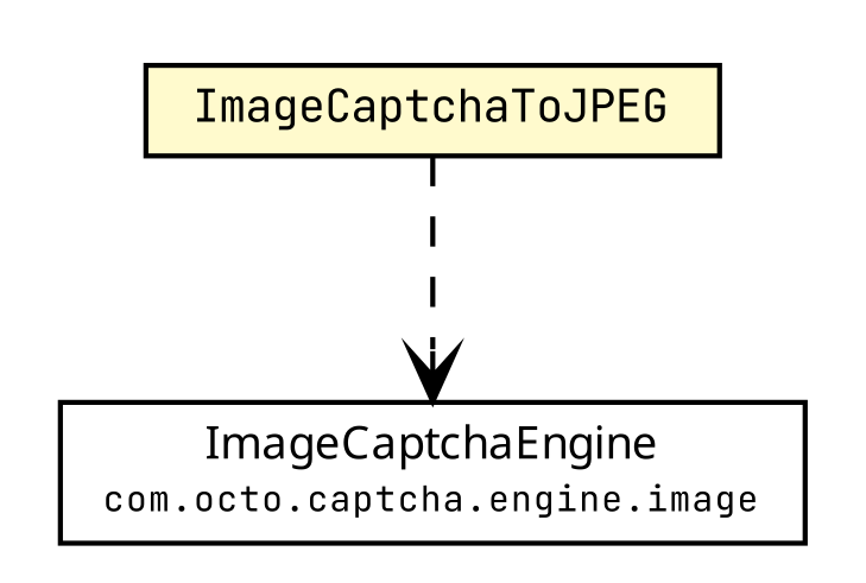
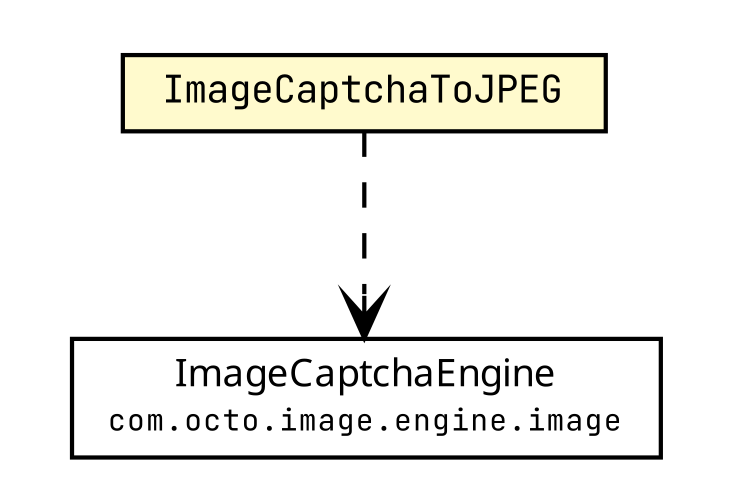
  digraph {
    fontname="JetBrains Mono"
    node [fontcolor=black fontname="JetBrains Mono" fontsize=9.0 shape=plaintext]
-   n1 [label=<<table border="0" cellborder="1" cellspacing="0" cellpadding="2" port="p" href="../ImageCaptchaEngine.html"> 		<tr><td><table border="0" cellspacing="0" cellpadding="1"> 			<tr><td><font face="ariali"> ImageCaptchaEngine </font></td></tr> 			<tr><td><font point-size="7.0"> com.octo.captcha.engine.image </font></td></tr> 		</table></td></tr> 		</table>>]
+   n1 [label=<<table border="0" cellborder="1" cellspacing="0" cellpadding="2" port="p" href="../ImageCaptchaEngine.html"> 		<tr><td><table border="0" cellspacing="0" cellpadding="1"> 			<tr><td><font face="ariali"> ImageCaptchaEngine </font></td></tr> 			<tr><td><font point-size="7.0"> com.octo.image.engine.image </font></td></tr> 		</table></td></tr> 		</table>>]
    n2 [label=<<table border="0" cellborder="1" cellspacing="0" cellpadding="2" port="p" bgcolor="lemonChiffon" href="./ImageCaptchaToJPEG.html"> 		<tr><td><table border="0" cellspacing="0" cellpadding="1"> 			<tr><td> ImageCaptchaToJPEG </td></tr> 		</table></td></tr> 		</table>>]
    n2 -> n1 [arrowhead=open color=black fontcolor=black fontname="JetBrains Mono" fontsize=10.0 headport=p labelfontname=arial labelfontsize=10 style=dashed tailport=p]
  }
